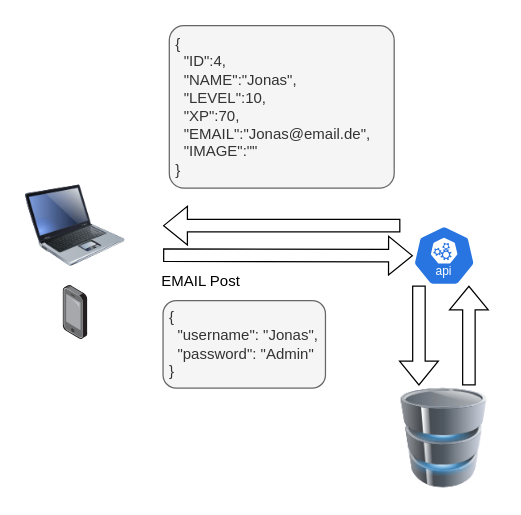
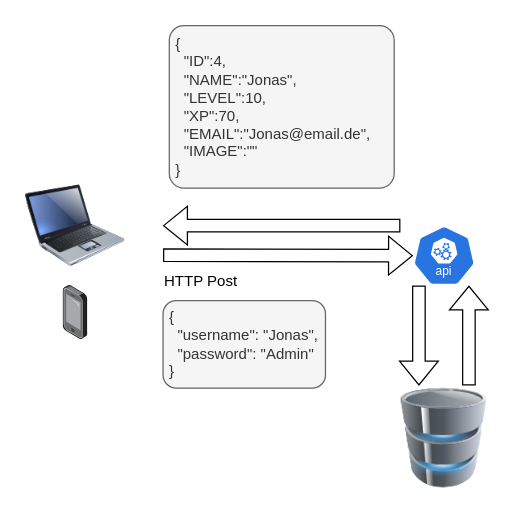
  <mxCell id="0" />
  <mxCell id="1" parent="0" />
  <mxCell id="2" value="" style="aspect=fixed;sketch=0;html=1;dashed=0;whitespace=wrap;verticalLabelPosition=bottom;verticalAlign=top;fillColor=#2875E2;strokeColor=#ffffff;points=[[0.005,0.63,0],[0.1,0.2,0],[0.9,0.2,0],[0.5,0,0],[0.995,0.63,0],[0.72,0.99,0],[0.5,1,0],[0.28,0.99,0]];shape=mxgraph.kubernetes.icon2;kubernetesLabel=1;prIcon=api" vertex="1" parent="1"><mxGeometry x="330" y="180" width="50" height="48" as="geometry" /></mxCell>
  <mxCell id="3" value="" style="shape=flexArrow;endArrow=classic;html=1;rounded=0;" edge="1" parent="1"><mxGeometry width="50" height="50" relative="1" as="geometry"><mxPoint x="130" y="203.66" as="sourcePoint" /><mxPoint x="330" y="204" as="targetPoint" /></mxGeometry></mxCell>
- <mxCell id="4" value="EMAIL Post" style="text;html=1;align=center;verticalAlign=middle;resizable=0;points=[];autosize=1;strokeColor=none;fillColor=none;" vertex="1" parent="1"><mxGeometry x="120" y="210" width="80" height="30" as="geometry" /></mxCell>
+ <mxCell id="4" value="HTTP Post" style="text;html=1;align=center;verticalAlign=middle;resizable=0;points=[];autosize=1;strokeColor=none;fillColor=none;" vertex="1" parent="1"><mxGeometry x="120" y="210" width="80" height="30" as="geometry" /></mxCell>
  <mxCell id="5" value="" style="shape=flexArrow;endArrow=classic;html=1;rounded=0;" edge="1" parent="1"><mxGeometry width="50" height="50" relative="1" as="geometry"><mxPoint x="334.8" y="228" as="sourcePoint" /><mxPoint x="334.8" y="308" as="targetPoint" /></mxGeometry></mxCell>
  <mxCell id="6" value="" style="shape=flexArrow;endArrow=classic;html=1;rounded=0;" edge="1" parent="1"><mxGeometry width="50" height="50" relative="1" as="geometry"><mxPoint x="374.8" y="308" as="sourcePoint" /><mxPoint x="374.8" y="228" as="targetPoint" /></mxGeometry></mxCell>
  <mxCell id="7" value="" style="image;html=1;image=img/lib/clip_art/computers/Database_128x128.png" vertex="1" parent="1"><mxGeometry x="315" y="310" width="80" height="80" as="geometry" /></mxCell>
  <mxCell id="8" value=" {&#10;   &quot;username&quot;: &quot;Jonas&quot;,&#10;   &quot;password&quot;: &quot;Admin&quot;&#10; }" style="text;whiteSpace=wrap;fillColor=#f5f5f5;fontColor=#333333;strokeColor=#666666;rounded=1;" vertex="1" parent="1"><mxGeometry x="130" y="240" width="130" height="70" as="geometry" /></mxCell>
  <mxCell id="9" value="" style="image;html=1;image=img/lib/clip_art/computers/Laptop_128x128.png" vertex="1" parent="1"><mxGeometry x="20" y="140" width="80" height="80" as="geometry" /></mxCell>
  <mxCell id="10" value="" style="image;points=[];aspect=fixed;html=1;align=center;shadow=0;dashed=0;image=img/lib/allied_telesis/computer_and_terminals/Smartphone.svg;" vertex="1" parent="1"><mxGeometry x="50.1" y="228" width="19.8" height="43.2" as="geometry" /></mxCell>
  <mxCell id="11" value="" style="shape=flexArrow;endArrow=classic;html=1;rounded=0;" edge="1" parent="1"><mxGeometry width="50" height="50" relative="1" as="geometry"><mxPoint x="320" y="180" as="sourcePoint" /><mxPoint x="130" y="180" as="targetPoint" /></mxGeometry></mxCell>
  <mxCell id="12" value="&amp;nbsp;{&lt;div&gt;&amp;nbsp; &amp;nbsp;&quot;ID&quot;:4,&lt;/div&gt;&lt;div&gt;&amp;nbsp; &amp;nbsp;&quot;NAME&quot;:&quot;Jonas&quot;,&lt;/div&gt;&lt;div&gt;&amp;nbsp; &amp;nbsp;&quot;LEVEL&quot;:10,&lt;/div&gt;&lt;div&gt;&amp;nbsp; &amp;nbsp;&quot;XP&quot;:70,&lt;/div&gt;&lt;div&gt;&amp;nbsp; &amp;nbsp;&quot;EMAIL&quot;:&quot;Jonas@email.de&quot;,&lt;/div&gt;&lt;div&gt;&amp;nbsp; &amp;nbsp;&quot;IMAGE&quot;:&quot;&quot;&lt;/div&gt;&lt;div&gt;&amp;nbsp;}&lt;/div&gt;" style="text;html=1;align=left;verticalAlign=middle;resizable=0;points=[];autosize=1;rounded=1;fillColor=#f5f5f5;fontColor=#333333;strokeColor=#666666;arcSize=9;" vertex="1" parent="1"><mxGeometry x="135" y="20" width="180" height="130" as="geometry" /></mxCell>
